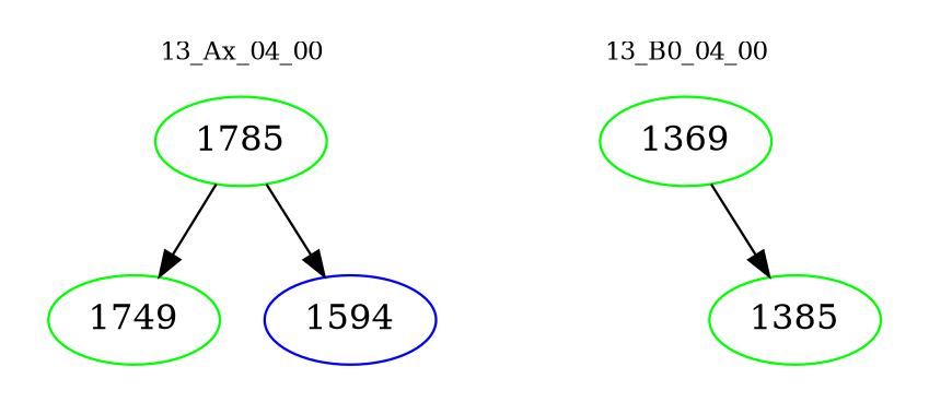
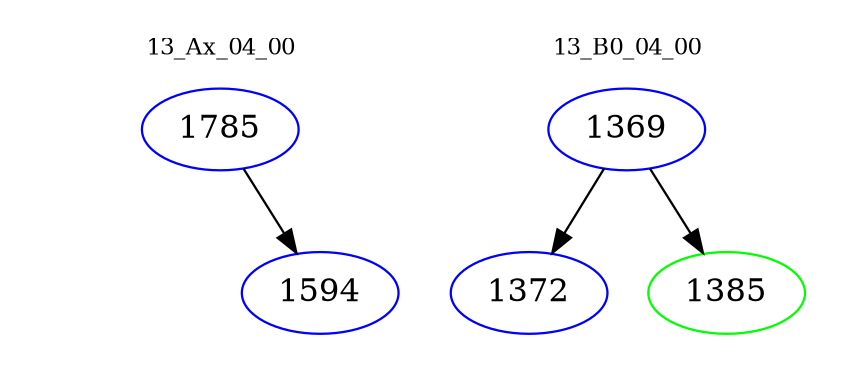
  digraph {
    node [color=blue]
    edge [color=black]
-   n1 [color=green label=1785]
-   n2 [color=green label=1749]
+   n1 [label=1785]
    n3 [label=1594]
-   n4 [color=green label=1369]
+   n4 [label=1369]
+   n5 [label=1372]
    n6 [color=green label=1385]
    subgraph cluster_1 {
      color=white
      fontsize=10
      label="13_Ax_04_00"
      n1
-     n2
      n3
    }
    subgraph cluster_2 {
      color=white
      fontsize=10
      label="13_B0_04_00"
      n4
+     n5
      n6
    }
-   n1 -> n2
    n1 -> n3
+   n4 -> n5
    n4 -> n6
  }
